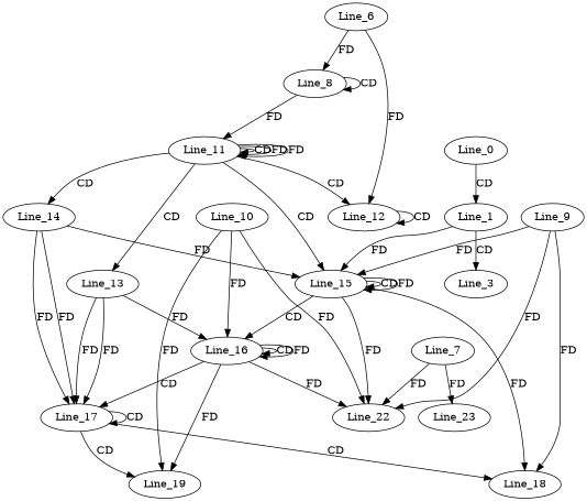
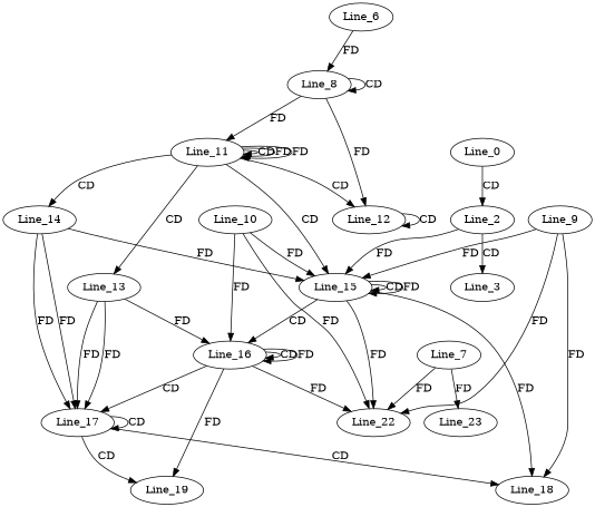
  digraph {
    Line_0
-   Line_1
+   Line_1 [label=Line_2]
    Line_3
    Line_15
    Line_8
    Line_11
    Line_12
    Line_13
    Line_14
    Line_6
    Line_16
    Line_17
    Line_18
    Line_22
    Line_19
    Line_9
    Line_10
    Line_7
    Line_23
    Line_0 -> Line_1 [label=CD]
    Line_1 -> Line_3 [label=CD]
    Line_1 -> Line_15 [label=FD]
    Line_15 -> Line_15 [label=CD]
    Line_15 -> Line_15 [label=FD]
    Line_15 -> Line_16 [label=CD]
    Line_15 -> Line_18 [label=FD]
    Line_15 -> Line_22 [label=FD]
    Line_8 -> Line_8 [label=CD]
    Line_8 -> Line_11 [label=FD]
    Line_11 -> Line_15 [label=CD]
    Line_11 -> Line_11 [label=CD]
    Line_11 -> Line_11 [label=FD]
    Line_11 -> Line_11 [label=FD]
    Line_11 -> Line_12 [label=CD]
    Line_11 -> Line_13 [label=CD]
    Line_11 -> Line_14 [label=CD]
    Line_12 -> Line_12 [label=CD]
    Line_13 -> Line_16 [label=FD]
    Line_13 -> Line_17 [label=FD]
    Line_13 -> Line_17 [label=FD]
    Line_14 -> Line_15 [label=FD]
    Line_14 -> Line_17 [label=FD]
    Line_14 -> Line_17 [label=FD]
    Line_6 -> Line_8 [label=FD]
-   Line_6 -> Line_12 [label=FD]
+   Line_8 -> Line_12 [label=FD]
    Line_16 -> Line_16 [label=CD]
    Line_16 -> Line_16 [label=FD]
    Line_16 -> Line_17 [label=CD]
    Line_16 -> Line_22 [label=FD]
    Line_16 -> Line_19 [label=FD]
    Line_17 -> Line_17 [label=CD]
    Line_17 -> Line_18 [label=CD]
    Line_17 -> Line_19 [label=CD]
    Line_9 -> Line_15 [label=FD]
    Line_9 -> Line_18 [label=FD]
    Line_9 -> Line_22 [label=FD]
    Line_10 -> Line_16 [label=FD]
    Line_10 -> Line_22 [label=FD]
-   Line_10 -> Line_19 [label=FD]
+   Line_10 -> Line_15 [label=FD]
    Line_7 -> Line_22 [label=FD]
    Line_7 -> Line_23 [label=FD]
  }
